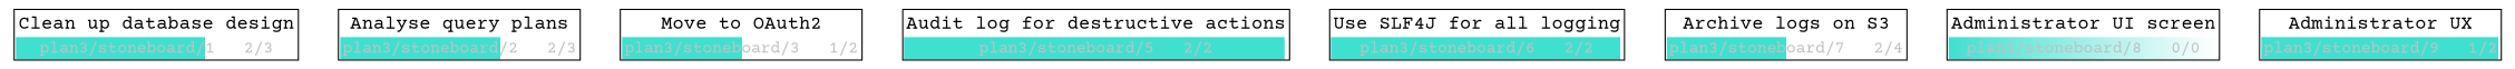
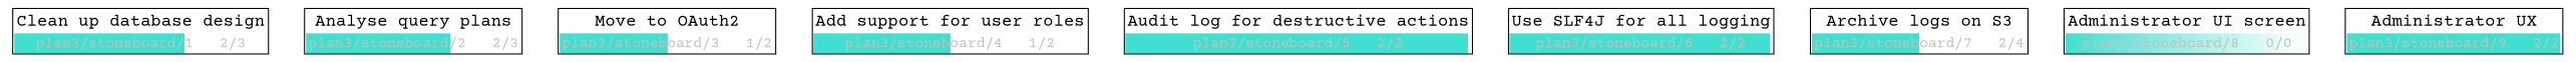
  digraph {
    fontname="Courier Prime"
    node [bgcolor=white fillcolor=white fontsize=16 shape=plaintext style=filled fontname="Courier Prime"]
    n1 [label=<  <TABLE HREF="https://github.com/plan3/stoneboard/milestone/1" BORDER="1" cellspacing="0" cellborder="0">     <TR>         <TD>Clean up database design</TD>     </TR>     <TR>         <TD bgcolor="Turquoise;0.67:white"><FONT POINT-SIZE="14.0" COLOR="gray">plan3/stoneboard/1   2/3</FONT></TD>     </TR>   </TABLE>>]
    n2 [label=<  <TABLE HREF="https://github.com/plan3/stoneboard/milestone/2" BORDER="1" cellspacing="0" cellborder="0">     <TR>         <TD>Analyse query plans</TD>     </TR>     <TR>         <TD bgcolor="Turquoise;0.67:white"><FONT POINT-SIZE="14.0" COLOR="gray">plan3/stoneboard/2   2/3</FONT></TD>     </TR>   </TABLE>>]
    n3 [label=<  <TABLE HREF="https://github.com/plan3/stoneboard/milestone/3" BORDER="1" cellspacing="0" cellborder="0">     <TR>         <TD>Move to OAuth2</TD>     </TR>     <TR>         <TD bgcolor="Turquoise;0.5:white"><FONT POINT-SIZE="14.0" COLOR="gray">plan3/stoneboard/3   1/2</FONT></TD>     </TR>   </TABLE>>]
+   n4 [label=<  <TABLE HREF="https://github.com/plan3/stoneboard/milestone/4" BORDER="1" cellspacing="0" cellborder="0">     <TR>         <TD>Add support for user roles</TD>     </TR>     <TR>         <TD bgcolor="Turquoise;0.5:white"><FONT POINT-SIZE="14.0" COLOR="gray">plan3/stoneboard/4   1/2</FONT></TD>     </TR>   </TABLE>>]
    n5 [label=<  <TABLE HREF="https://github.com/plan3/stoneboard/milestone/5" BORDER="1" cellspacing="0" cellborder="0">     <TR>         <TD>Audit log for destructive actions</TD>     </TR>     <TR>         <TD bgcolor="Turquoise;0.99:white"><FONT POINT-SIZE="14.0" COLOR="gray">plan3/stoneboard/5   2/2</FONT></TD>     </TR>   </TABLE>>]
    n6 [label=<  <TABLE HREF="https://github.com/plan3/stoneboard/milestone/6" BORDER="1" cellspacing="0" cellborder="0">     <TR>         <TD>Use SLF4J for all logging</TD>     </TR>     <TR>         <TD bgcolor="Turquoise;0.99:white"><FONT POINT-SIZE="14.0" COLOR="gray">plan3/stoneboard/6   2/2</FONT></TD>     </TR>   </TABLE>>]
    n7 [label=<  <TABLE HREF="https://github.com/plan3/stoneboard/milestone/7" BORDER="1" cellspacing="0" cellborder="0">     <TR>         <TD>Archive logs on S3</TD>     </TR>     <TR>         <TD bgcolor="Turquoise;0.5:white"><FONT POINT-SIZE="14.0" COLOR="gray">plan3/stoneboard/7   2/4</FONT></TD>     </TR>   </TABLE>>]
    n8 [label=<  <TABLE HREF="https://github.com/plan3/stoneboard/milestone/8" BORDER="1" cellspacing="0" cellborder="0">     <TR>         <TD>Administrator UI screen</TD>     </TR>     <TR>         <TD bgcolor="Turquoise;0:white"><FONT POINT-SIZE="14.0" COLOR="gray">plan3/stoneboard/8   0/0</FONT></TD>     </TR>   </TABLE>>]
-   n9 [label=<  <TABLE HREF="https://github.com/plan3/stoneboard/milestone/9" BORDER="1" cellspacing="0" cellborder="0">     <TR>         <TD>Administrator UX</TD>     </TR>     <TR>         <TD bgcolor="Turquoise;0.99:white"><FONT POINT-SIZE="14.0" COLOR="gray">plan3/stoneboard/9   1/2</FONT></TD>     </TR>   </TABLE>>]
+   n9 [label=<  <TABLE HREF="https://github.com/plan3/stoneboard/milestone/9" BORDER="1" cellspacing="0" cellborder="0">     <TR>         <TD>Administrator UX</TD>     </TR>     <TR>         <TD bgcolor="Turquoise;0.99:white"><FONT POINT-SIZE="14.0" COLOR="gray">plan3/stoneboard/9   2/2</FONT></TD>     </TR>   </TABLE>>]
  }
